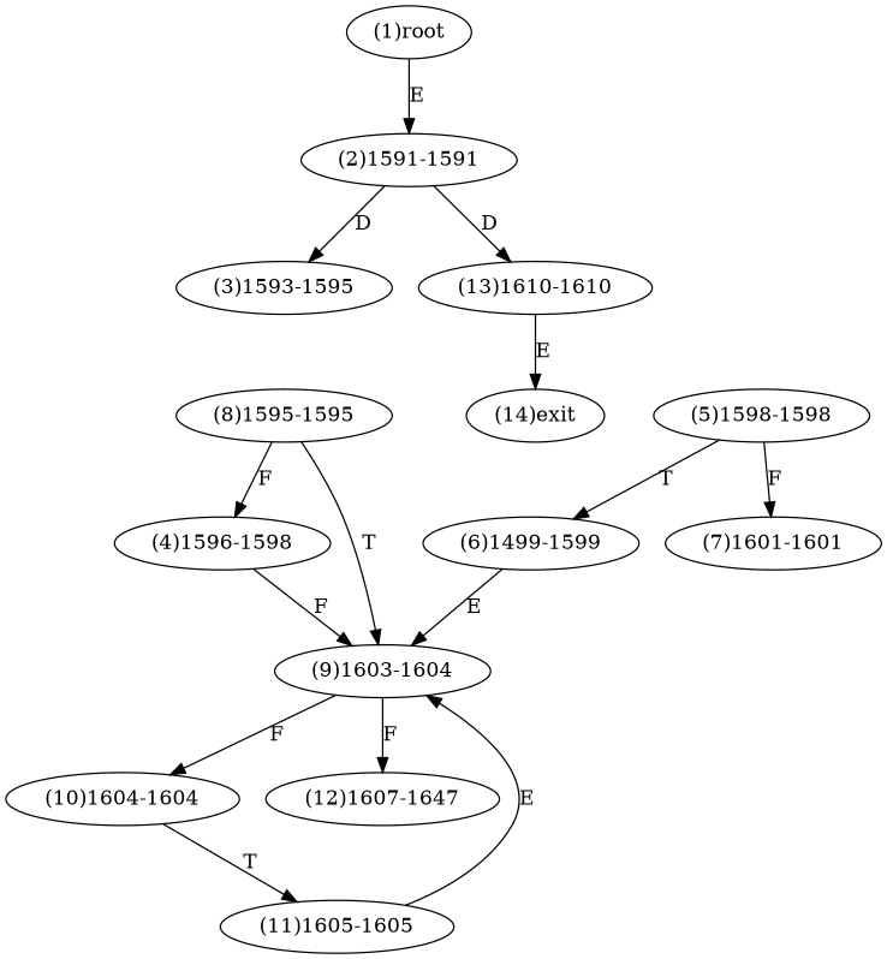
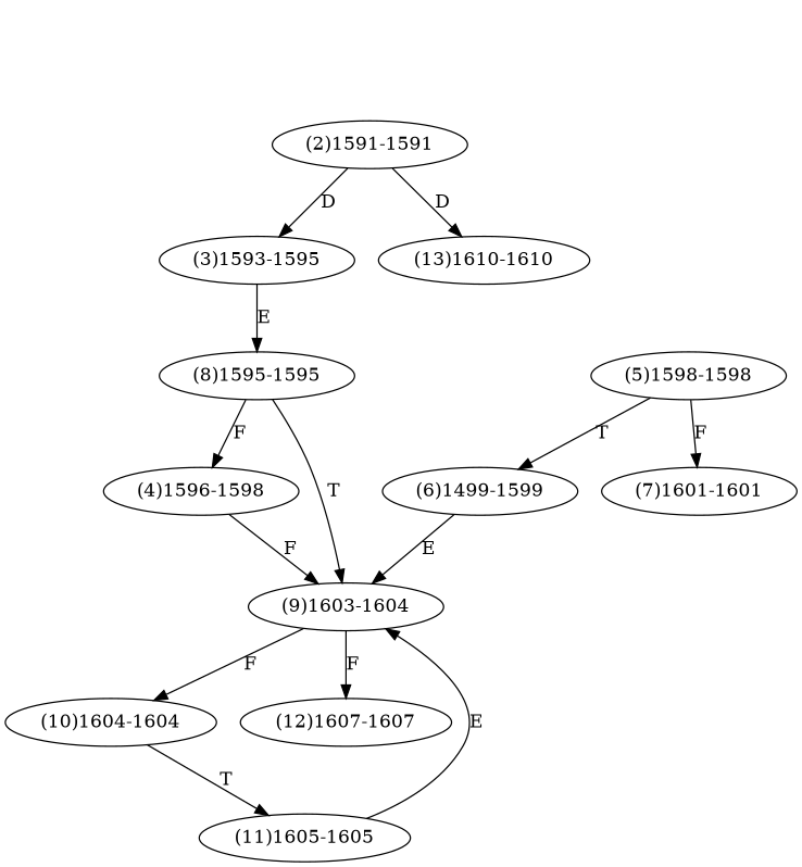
  digraph {
-   n1 [label="(1)root"]
    n2 [label="(2)1591-1591"]
    n3 [label="(3)1593-1595"]
    n4 [label="(13)1610-1610"]
    n5 [label="(8)1595-1595"]
-   n6 [label="(14)exit"]
    n7 [label="(4)1596-1598"]
    n8 [label="(9)1603-1604"]
    n9 [label="(5)1598-1598"]
    n10 [label="(6)1499-1599"]
    n11 [label="(7)1601-1601"]
    n12 [label="(10)1604-1604"]
-   n13 [label="(12)1607-1647"]
+   n13 [label="(12)1607-1607"]
    n14 [label="(11)1605-1605"]
-   n1 -> n2 [label=E]
    n2 -> n3 [label=D]
    n2 -> n4 [label=D]
-   n4 -> n6 [label=E]
+   n3 -> n5 [label=E]
    n5 -> n7 [label=F]
    n5 -> n8 [label=T]
    n7 -> n8 [label=F]
    n8 -> n12 [label=F]
    n8 -> n13 [label=F]
    n9 -> n10 [label=T]
    n9 -> n11 [label=F]
    n10 -> n8 [label=E]
    n12 -> n14 [label=T]
    n14 -> n8 [label=E]
  }
